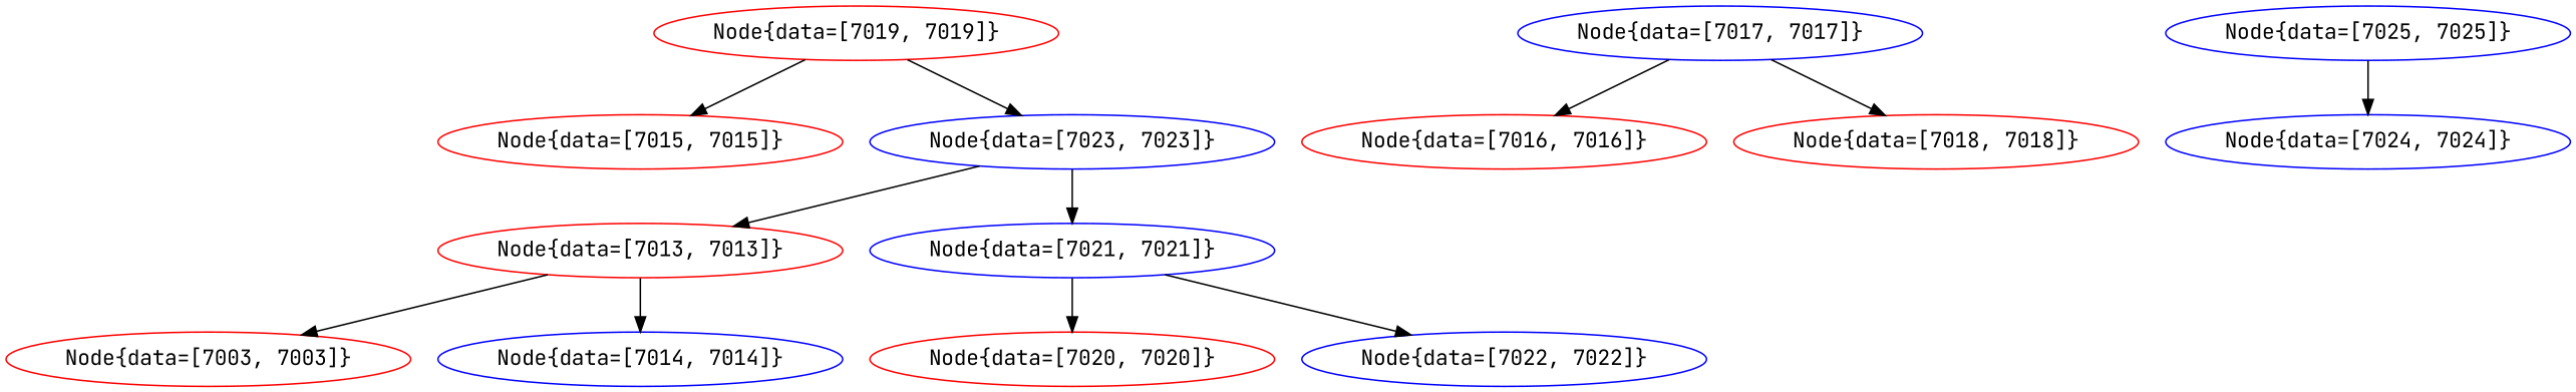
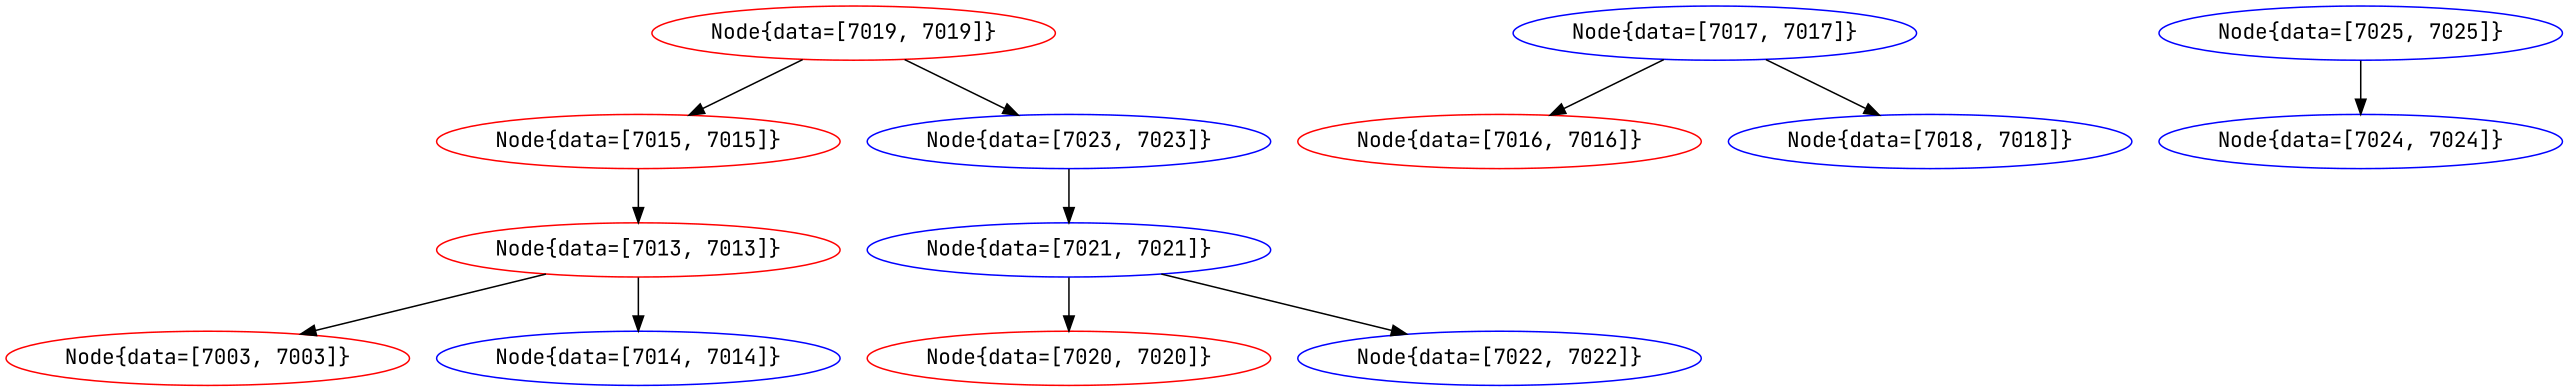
  digraph {
    fontname="JetBrains Mono"
    node [color=blue fontname="JetBrains Mono"]
    edge [fontname="JetBrains Mono"]
    n1 [color=red label="Node{data=[7019, 7019]}"]
    n2 [color=red label="Node{data=[7015, 7015]}"]
    n3 [label="Node{data=[7023, 7023]}"]
    n4 [color=red label="Node{data=[7013, 7013]}"]
    n5 [label="Node{data=[7021, 7021]}"]
    n6 [color=red label="Node{data=[7003, 7003]}"]
    n7 [label="Node{data=[7014, 7014]}"]
    n8 [label="Node{data=[7017, 7017]}"]
    n9 [color=red label="Node{data=[7016, 7016]}"]
-   n10 [color=red label="Node{data=[7018, 7018]}"]
+   n10 [label="Node{data=[7018, 7018]}"]
    n11 [color=red label="Node{data=[7020, 7020]}"]
    n12 [label="Node{data=[7022, 7022]}"]
    n13 [label="Node{data=[7025, 7025]}"]
    n14 [label="Node{data=[7024, 7024]}"]
    n1 -> n2
    n1 -> n3
-   n3 -> n4
+   n2 -> n4
    n3 -> n5
    n4 -> n6
    n4 -> n7
    n5 -> n11
    n5 -> n12
    n8 -> n9
    n8 -> n10
    n13 -> n14
  }
